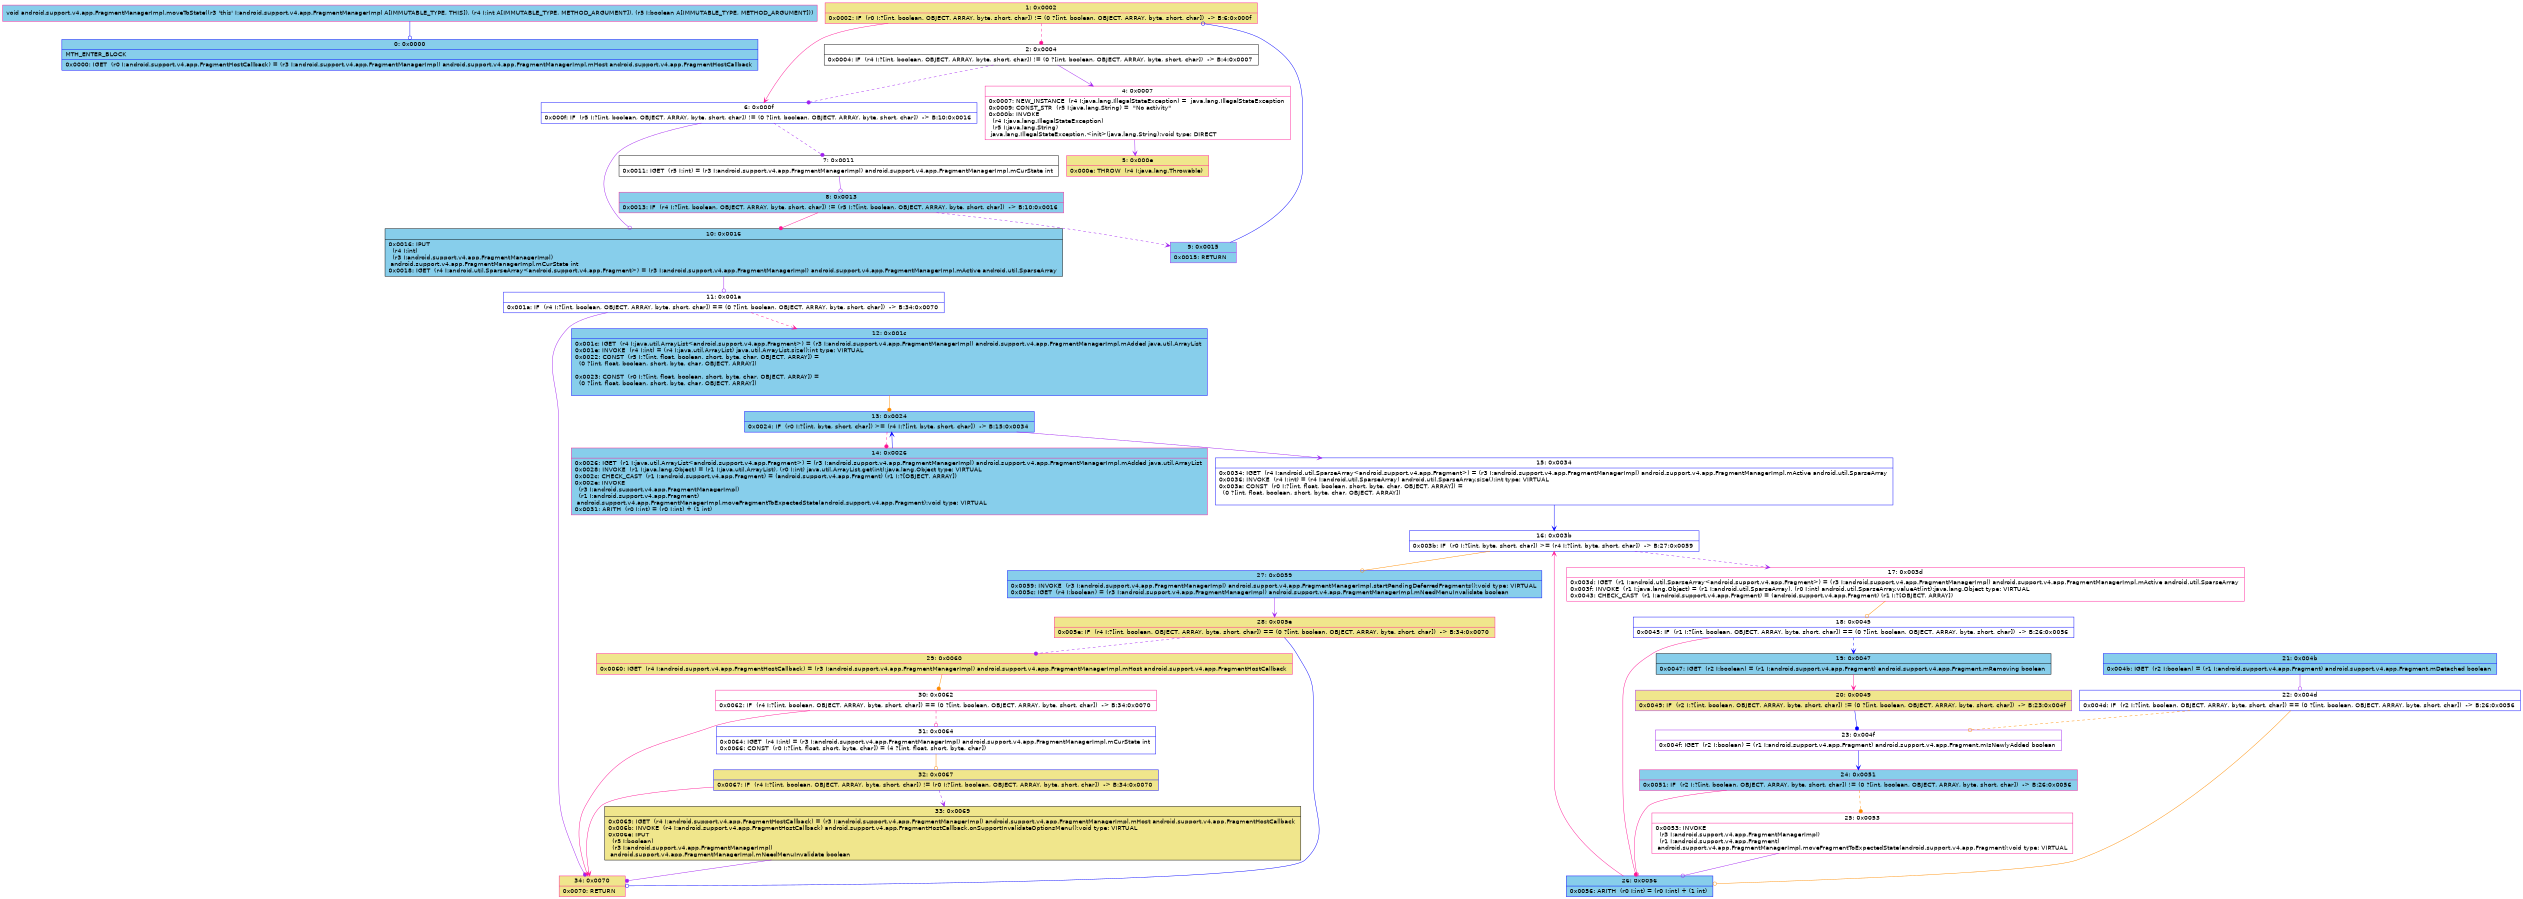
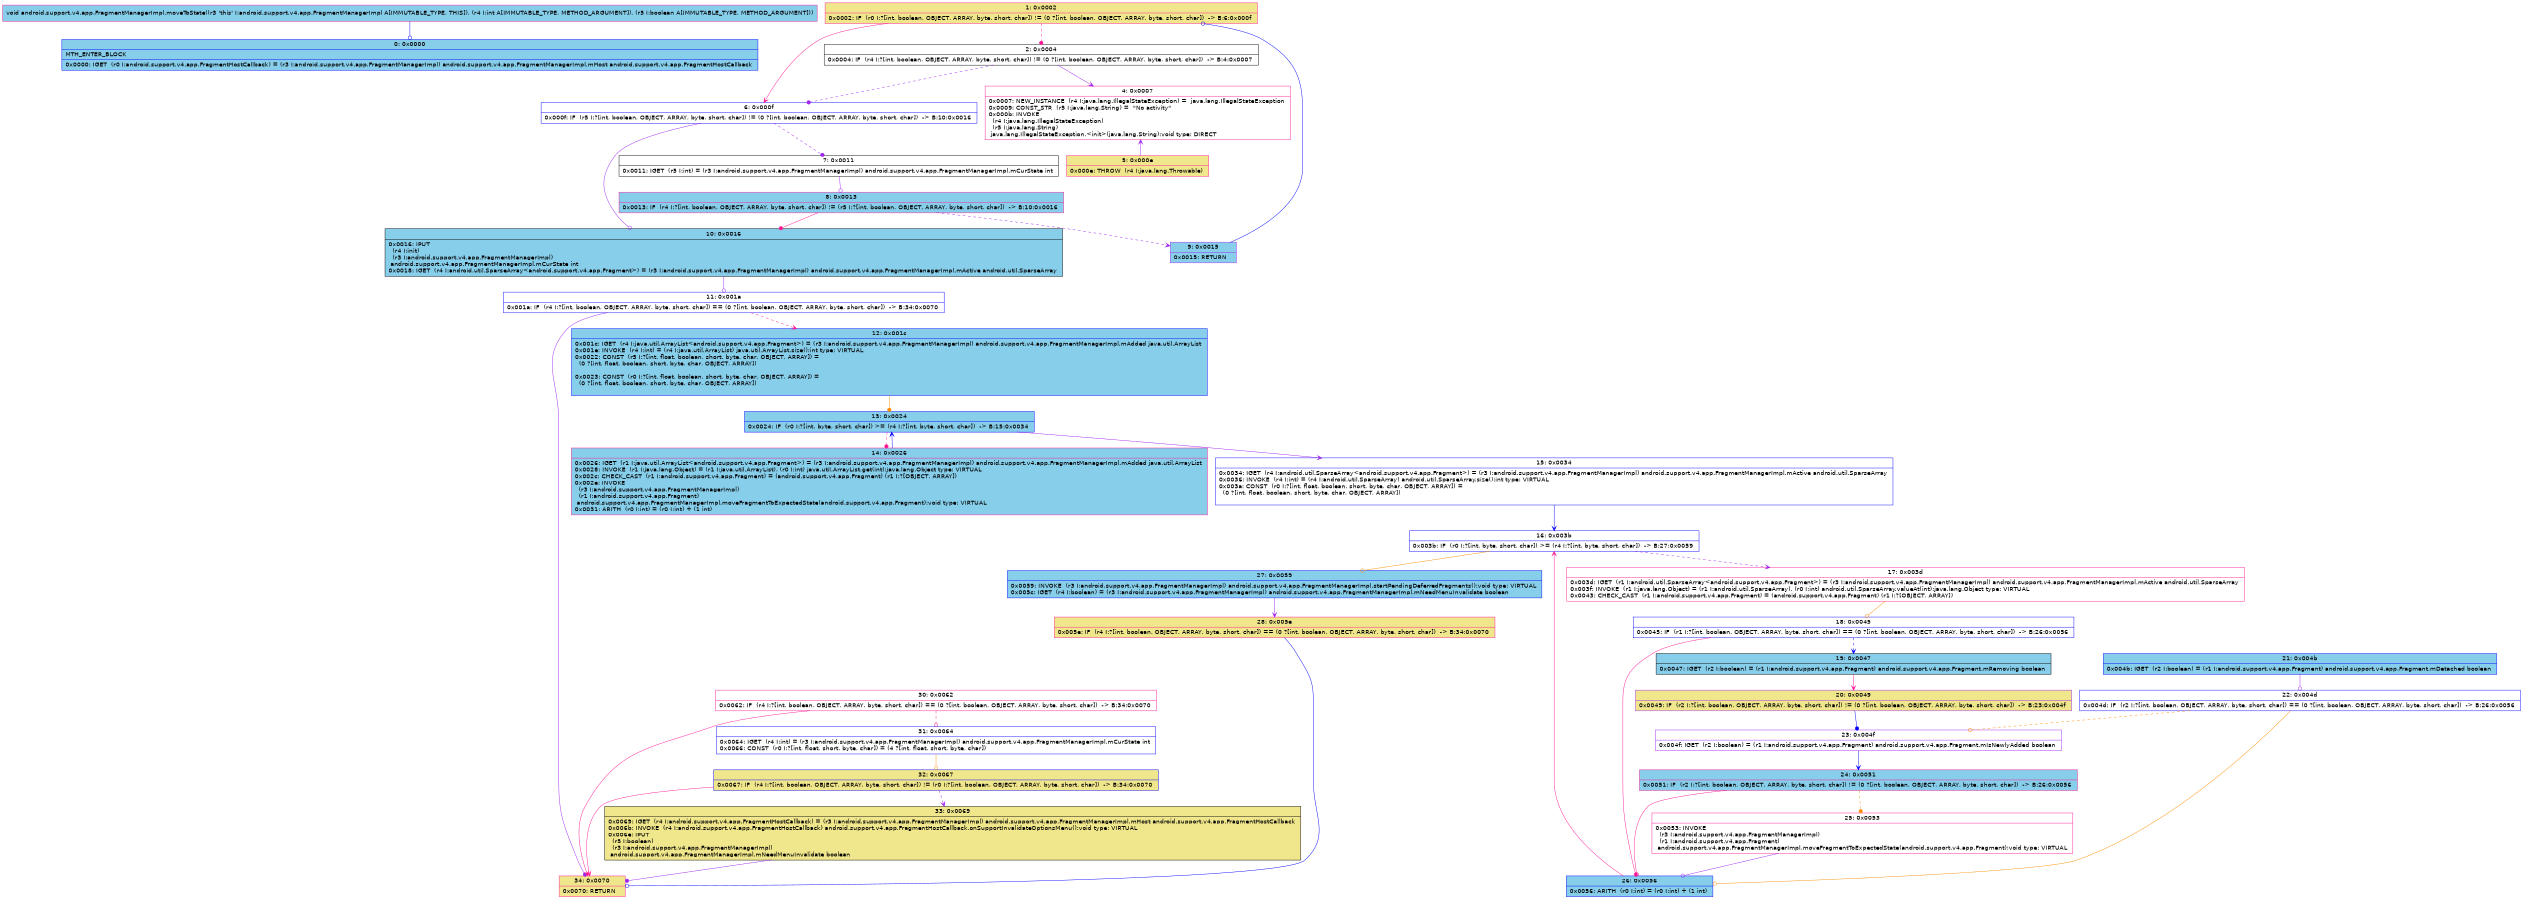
  digraph {
    fontname="DejaVu Sans"
    node [color=blue fillcolor=white fontname="DejaVu Sans" shape=record style=filled]
    edge [arrowhead=vee color=purple fontname="DejaVu Sans"]
    n1 [fillcolor=skyblue label="{0\:\ 0x0000|MTH_ENTER_BLOCK\l|0x0000: IGET  (r0 I:android.support.v4.app.FragmentHostCallback) = (r3 I:android.support.v4.app.FragmentManagerImpl) android.support.v4.app.FragmentManagerImpl.mHost android.support.v4.app.FragmentHostCallback \l}"]
    n2 [color=deeppink fillcolor=khaki label="{1\:\ 0x0002|0x0002: IF  (r0 I:?[int, boolean, OBJECT, ARRAY, byte, short, char]) != (0 ?[int, boolean, OBJECT, ARRAY, byte, short, char])  \-\> B:6:0x000f \l}"]
    n3 [color=black label="{2\:\ 0x0004|0x0004: IF  (r4 I:?[int, boolean, OBJECT, ARRAY, byte, short, char]) != (0 ?[int, boolean, OBJECT, ARRAY, byte, short, char])  \-\> B:4:0x0007 \l}"]
    n4 [label="{6\:\ 0x000f|0x000f: IF  (r5 I:?[int, boolean, OBJECT, ARRAY, byte, short, char]) != (0 ?[int, boolean, OBJECT, ARRAY, byte, short, char])  \-\> B:10:0x0016 \l}"]
    n5 [color=deeppink label="{4\:\ 0x0007|0x0007: NEW_INSTANCE  (r4 I:java.lang.IllegalStateException) =  java.lang.IllegalStateException \l0x0009: CONST_STR  (r5 I:java.lang.String) =  \"No activity\" \l0x000b: INVOKE  \l  (r4 I:java.lang.IllegalStateException)\l  (r5 I:java.lang.String)\l java.lang.IllegalStateException.\<init\>(java.lang.String):void type: DIRECT \l}"]
    n6 [color=black label="{7\:\ 0x0011|0x0011: IGET  (r5 I:int) = (r3 I:android.support.v4.app.FragmentManagerImpl) android.support.v4.app.FragmentManagerImpl.mCurState int \l}"]
-   n7 [color=black fillcolor=skyblue label="{10\:\ 0x0016|0x0016: IPUT  \l  (r4 I:int)\l  (r3 I:android.support.v4.app.FragmentManagerImpl)\l android.support.v4.app.FragmentManagerImpl.mCurState int \l0x0018: IGET  (r4 I:android.util.SparseArray\<android.support.v4.app.Fragment\>) = (r3 I:android.support.v4.app.FragmentManagerImpl) android.support.v4.app.FragmentManagerImpl.mActive android.util.SparseArray \l}"]
+   n7 [color=black fillcolor=skyblue label="{10\:\ 0x0016|0x0016: IPUT  \l  (r4 I:init)\l  (r3 I:android.support.v4.app.FragmentManagerImpl)\l android.support.v4.app.FragmentManagerImpl.mCurState int \l0x0018: IGET  (r4 I:android.util.SparseArray\<android.support.v4.app.Fragment\>) = (r3 I:android.support.v4.app.FragmentManagerImpl) android.support.v4.app.FragmentManagerImpl.mActive android.util.SparseArray \l}"]
    n8 [color=deeppink fillcolor=khaki label="{5\:\ 0x000e|0x000e: THROW  (r4 I:java.lang.Throwable) \l}"]
    n9 [color=deeppink fillcolor=skyblue label="{8\:\ 0x0013|0x0013: IF  (r4 I:?[int, boolean, OBJECT, ARRAY, byte, short, char]) != (r5 I:?[int, boolean, OBJECT, ARRAY, byte, short, char])  \-\> B:10:0x0016 \l}"]
    n10 [label="{11\:\ 0x001a|0x001a: IF  (r4 I:?[int, boolean, OBJECT, ARRAY, byte, short, char]) == (0 ?[int, boolean, OBJECT, ARRAY, byte, short, char])  \-\> B:34:0x0070 \l}"]
    n11 [color=purple fillcolor=skyblue label="{9\:\ 0x0015|0x0015: RETURN   \l}"]
    n12 [fillcolor=skyblue label="{12\:\ 0x001c|0x001c: IGET  (r4 I:java.util.ArrayList\<android.support.v4.app.Fragment\>) = (r3 I:android.support.v4.app.FragmentManagerImpl) android.support.v4.app.FragmentManagerImpl.mAdded java.util.ArrayList \l0x001e: INVOKE  (r4 I:int) = (r4 I:java.util.ArrayList) java.util.ArrayList.size():int type: VIRTUAL \l0x0022: CONST  (r5 I:?[int, float, boolean, short, byte, char, OBJECT, ARRAY]) = \l  (0 ?[int, float, boolean, short, byte, char, OBJECT, ARRAY])\l \l0x0023: CONST  (r0 I:?[int, float, boolean, short, byte, char, OBJECT, ARRAY]) = \l  (0 ?[int, float, boolean, short, byte, char, OBJECT, ARRAY])\l \l}"]
    n13 [color=deeppink fillcolor=khaki label="{34\:\ 0x0070|0x0070: RETURN   \l}"]
    n14 [fillcolor=skyblue label="{13\:\ 0x0024|0x0024: IF  (r0 I:?[int, byte, short, char]) \>= (r4 I:?[int, byte, short, char])  \-\> B:15:0x0034 \l}"]
    n15 [color=deeppink fillcolor=skyblue label="{14\:\ 0x0026|0x0026: IGET  (r1 I:java.util.ArrayList\<android.support.v4.app.Fragment\>) = (r3 I:android.support.v4.app.FragmentManagerImpl) android.support.v4.app.FragmentManagerImpl.mAdded java.util.ArrayList \l0x0028: INVOKE  (r1 I:java.lang.Object) = (r1 I:java.util.ArrayList), (r0 I:int) java.util.ArrayList.get(int):java.lang.Object type: VIRTUAL \l0x002c: CHECK_CAST  (r1 I:android.support.v4.app.Fragment) = (android.support.v4.app.Fragment) (r1 I:?[OBJECT, ARRAY]) \l0x002e: INVOKE  \l  (r3 I:android.support.v4.app.FragmentManagerImpl)\l  (r1 I:android.support.v4.app.Fragment)\l android.support.v4.app.FragmentManagerImpl.moveFragmentToExpectedState(android.support.v4.app.Fragment):void type: VIRTUAL \l0x0031: ARITH  (r0 I:int) = (r0 I:int) + (1 int) \l}"]
    n16 [label="{15\:\ 0x0034|0x0034: IGET  (r4 I:android.util.SparseArray\<android.support.v4.app.Fragment\>) = (r3 I:android.support.v4.app.FragmentManagerImpl) android.support.v4.app.FragmentManagerImpl.mActive android.util.SparseArray \l0x0036: INVOKE  (r4 I:int) = (r4 I:android.util.SparseArray) android.util.SparseArray.size():int type: VIRTUAL \l0x003a: CONST  (r0 I:?[int, float, boolean, short, byte, char, OBJECT, ARRAY]) = \l  (0 ?[int, float, boolean, short, byte, char, OBJECT, ARRAY])\l \l}"]
    n17 [label="{16\:\ 0x003b|0x003b: IF  (r0 I:?[int, byte, short, char]) \>= (r4 I:?[int, byte, short, char])  \-\> B:27:0x0059 \l}"]
    n18 [color=deeppink label="{17\:\ 0x003d|0x003d: IGET  (r1 I:android.util.SparseArray\<android.support.v4.app.Fragment\>) = (r3 I:android.support.v4.app.FragmentManagerImpl) android.support.v4.app.FragmentManagerImpl.mActive android.util.SparseArray \l0x003f: INVOKE  (r1 I:java.lang.Object) = (r1 I:android.util.SparseArray), (r0 I:int) android.util.SparseArray.valueAt(int):java.lang.Object type: VIRTUAL \l0x0043: CHECK_CAST  (r1 I:android.support.v4.app.Fragment) = (android.support.v4.app.Fragment) (r1 I:?[OBJECT, ARRAY]) \l}"]
    n19 [fillcolor=skyblue label="{27\:\ 0x0059|0x0059: INVOKE  (r3 I:android.support.v4.app.FragmentManagerImpl) android.support.v4.app.FragmentManagerImpl.startPendingDeferredFragments():void type: VIRTUAL \l0x005c: IGET  (r4 I:boolean) = (r3 I:android.support.v4.app.FragmentManagerImpl) android.support.v4.app.FragmentManagerImpl.mNeedMenuInvalidate boolean \l}"]
    n20 [label="{18\:\ 0x0045|0x0045: IF  (r1 I:?[int, boolean, OBJECT, ARRAY, byte, short, char]) == (0 ?[int, boolean, OBJECT, ARRAY, byte, short, char])  \-\> B:26:0x0056 \l}"]
    n21 [color=deeppink fillcolor=khaki label="{28\:\ 0x005e|0x005e: IF  (r4 I:?[int, boolean, OBJECT, ARRAY, byte, short, char]) == (0 ?[int, boolean, OBJECT, ARRAY, byte, short, char])  \-\> B:34:0x0070 \l}"]
    n22 [color=black fillcolor=skyblue label="{19\:\ 0x0047|0x0047: IGET  (r2 I:boolean) = (r1 I:android.support.v4.app.Fragment) android.support.v4.app.Fragment.mRemoving boolean \l}"]
    n23 [fillcolor=skyblue label="{26\:\ 0x0056|0x0056: ARITH  (r0 I:int) = (r0 I:int) + (1 int) \l}"]
    n24 [color=purple fillcolor=khaki label="{20\:\ 0x0049|0x0049: IF  (r2 I:?[int, boolean, OBJECT, ARRAY, byte, short, char]) != (0 ?[int, boolean, OBJECT, ARRAY, byte, short, char])  \-\> B:23:0x004f \l}"]
    n25 [color=purple label="{23\:\ 0x004f|0x004f: IGET  (r2 I:boolean) = (r1 I:android.support.v4.app.Fragment) android.support.v4.app.Fragment.mIsNewlyAdded boolean \l}"]
    n26 [fillcolor=skyblue label="{21\:\ 0x004b|0x004b: IGET  (r2 I:boolean) = (r1 I:android.support.v4.app.Fragment) android.support.v4.app.Fragment.mDetached boolean \l}"]
    n27 [label="{22\:\ 0x004d|0x004d: IF  (r2 I:?[int, boolean, OBJECT, ARRAY, byte, short, char]) == (0 ?[int, boolean, OBJECT, ARRAY, byte, short, char])  \-\> B:26:0x0056 \l}"]
    n28 [color=deeppink fillcolor=skyblue label="{24\:\ 0x0051|0x0051: IF  (r2 I:?[int, boolean, OBJECT, ARRAY, byte, short, char]) != (0 ?[int, boolean, OBJECT, ARRAY, byte, short, char])  \-\> B:26:0x0056 \l}"]
    n29 [color=deeppink label="{25\:\ 0x0053|0x0053: INVOKE  \l  (r3 I:android.support.v4.app.FragmentManagerImpl)\l  (r1 I:android.support.v4.app.Fragment)\l android.support.v4.app.FragmentManagerImpl.moveFragmentToExpectedState(android.support.v4.app.Fragment):void type: VIRTUAL \l}"]
-   n30 [color=deeppink fillcolor=khaki label="{29\:\ 0x0060|0x0060: IGET  (r4 I:android.support.v4.app.FragmentHostCallback) = (r3 I:android.support.v4.app.FragmentManagerImpl) android.support.v4.app.FragmentManagerImpl.mHost android.support.v4.app.FragmentHostCallback \l}"]
    n31 [color=deeppink label="{30\:\ 0x0062|0x0062: IF  (r4 I:?[int, boolean, OBJECT, ARRAY, byte, short, char]) == (0 ?[int, boolean, OBJECT, ARRAY, byte, short, char])  \-\> B:34:0x0070 \l}"]
    n32 [label="{31\:\ 0x0064|0x0064: IGET  (r4 I:int) = (r3 I:android.support.v4.app.FragmentManagerImpl) android.support.v4.app.FragmentManagerImpl.mCurState int \l0x0066: CONST  (r0 I:?[int, float, short, byte, char]) = (4 ?[int, float, short, byte, char]) \l}"]
    n33 [fillcolor=khaki label="{32\:\ 0x0067|0x0067: IF  (r4 I:?[int, boolean, OBJECT, ARRAY, byte, short, char]) != (r0 I:?[int, boolean, OBJECT, ARRAY, byte, short, char])  \-\> B:34:0x0070 \l}"]
    n34 [color=black fillcolor=khaki label="{33\:\ 0x0069|0x0069: IGET  (r4 I:android.support.v4.app.FragmentHostCallback) = (r3 I:android.support.v4.app.FragmentManagerImpl) android.support.v4.app.FragmentManagerImpl.mHost android.support.v4.app.FragmentHostCallback \l0x006b: INVOKE  (r4 I:android.support.v4.app.FragmentHostCallback) android.support.v4.app.FragmentHostCallback.onSupportInvalidateOptionsMenu():void type: VIRTUAL \l0x006e: IPUT  \l  (r5 I:boolean)\l  (r3 I:android.support.v4.app.FragmentManagerImpl)\l android.support.v4.app.FragmentManagerImpl.mNeedMenuInvalidate boolean \l}"]
    n35 [color=deeppink fillcolor=skyblue label="{void android.support.v4.app.FragmentManagerImpl.moveToState((r3 'this' I:android.support.v4.app.FragmentManagerImpl A[IMMUTABLE_TYPE, THIS]), (r4 I:int A[IMMUTABLE_TYPE, METHOD_ARGUMENT]), (r5 I:boolean A[IMMUTABLE_TYPE, METHOD_ARGUMENT])) }"]
    n2 -> n3 [arrowhead=dot color=deeppink style=dashed]
    n2 -> n4 [color=deeppink]
    n3 -> n4 [arrowhead=dot style=dashed]
    n3 -> n5
    n4 -> n6 [arrowhead=dot style=dashed]
    n4 -> n7 [arrowhead=odot]
-   n5 -> n8
+   n8 -> n5
    n6 -> n9 [arrowhead=odot]
    n7 -> n10 [arrowhead=odot]
    n9 -> n7 [arrowhead=dot color=deeppink]
    n9 -> n11 [style=dashed]
    n10 -> n12 [color=deeppink style=dashed]
    n10 -> n13 [arrowhead=dot]
    n11 -> n2 [arrowhead=odot color=blue]
    n12 -> n14 [arrowhead=dot color=darkorange]
    n14 -> n15 [arrowhead=dot color=deeppink style=dashed]
    n14 -> n16
    n15 -> n14 [color=blue]
    n16 -> n17 [color=blue]
    n17 -> n18 [style=dashed]
    n17 -> n19 [arrowhead=odot color=darkorange]
    n18 -> n20 [arrowhead=odot color=darkorange]
    n19 -> n21
    n20 -> n22 [color=blue style=dashed]
    n20 -> n23 [arrowhead=dot color=deeppink]
    n21 -> n13 [arrowhead=odot color=blue]
-   n21 -> n30 [arrowhead=dot style=dashed]
    n22 -> n24 [color=deeppink]
    n23 -> n17 [color=deeppink]
    n24 -> n25 [arrowhead=dot color=blue]
    n25 -> n28 [color=blue]
    n26 -> n27 [arrowhead=odot]
    n27 -> n23 [arrowhead=odot color=darkorange]
    n27 -> n25 [arrowhead=odot color=darkorange style=dashed]
    n28 -> n23 [arrowhead=odot color=deeppink]
    n28 -> n29 [arrowhead=dot color=darkorange style=dashed]
    n29 -> n23 [arrowhead=odot]
-   n30 -> n31 [arrowhead=dot color=darkorange]
    n31 -> n13 [color=deeppink]
    n31 -> n32 [arrowhead=odot color=deeppink style=dashed]
    n32 -> n33 [arrowhead=odot color=darkorange]
    n33 -> n13 [color=deeppink]
    n33 -> n34 [style=dashed]
    n34 -> n13 [arrowhead=dot]
    n35 -> n1 [arrowhead=odot color=blue]
  }
